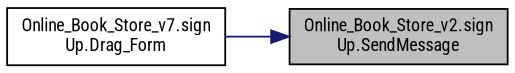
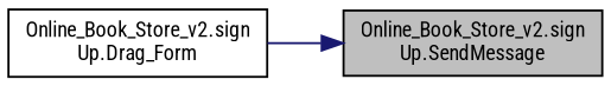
  digraph {
    rankdir=RL
    fontname="Roboto Condensed"
    node [color=black fontname="Roboto Condensed" fontsize=10 shape=record style=filled]
    n1 [fillcolor=grey75 fontcolor=black height=0.2 label="Online_Book_Store_v2.sign\lUp.SendMessage" width=0.4]
-   n2 [fillcolor=white height=0.2 label="Online_Book_Store_v7.sign\lUp.Drag_Form" width=0.4]
+   n2 [fillcolor=white height=0.2 label="Online_Book_Store_v2.sign\lUp.Drag_Form" width=0.4]
    n1 -> n2 [color=midnightblue dir=back fontname="Roboto Condensed" fontsize=10 labelfontname=Helvetica labelfontsize=10 style=solid]
  }
